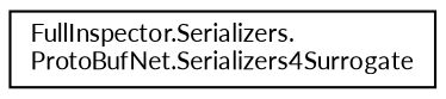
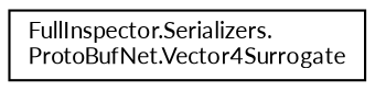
  digraph {
    rankdir=TB
    fontname=Lato
-   n1 [color=black fillcolor=white fontname=Lato fontsize=10 height=0.2 label="FullInspector.Serializers.\lProtoBufNet.Serializers4Surrogate" shape=record style=filled width=0.4]
+   n1 [color=black fillcolor=white fontname=Lato fontsize=10 height=0.2 label="FullInspector.Serializers.\lProtoBufNet.Vector4Surrogate" shape=record style=filled width=0.4]
  }
